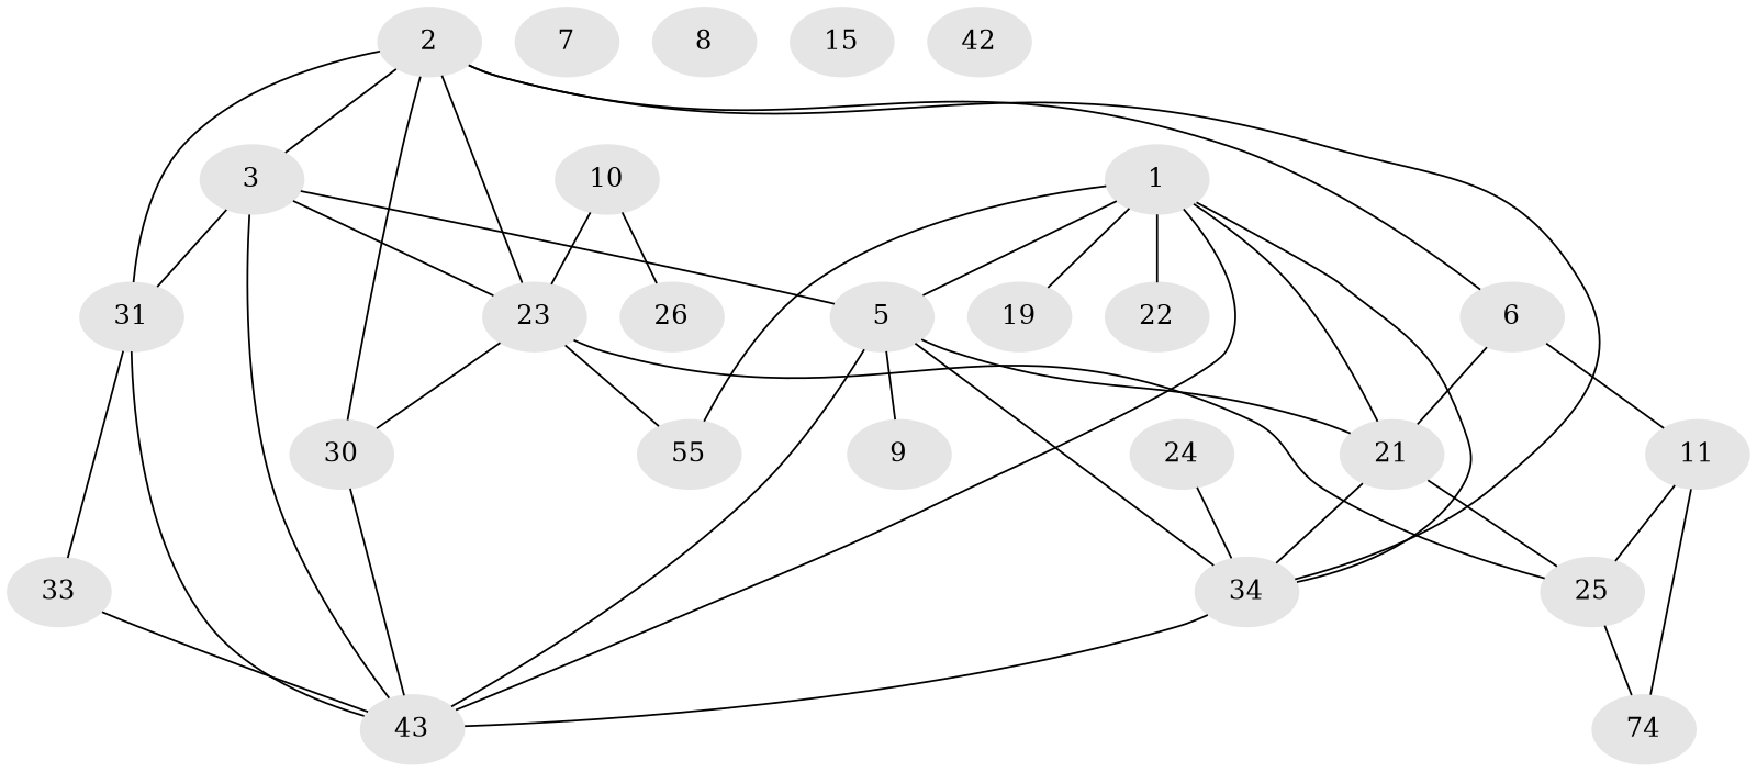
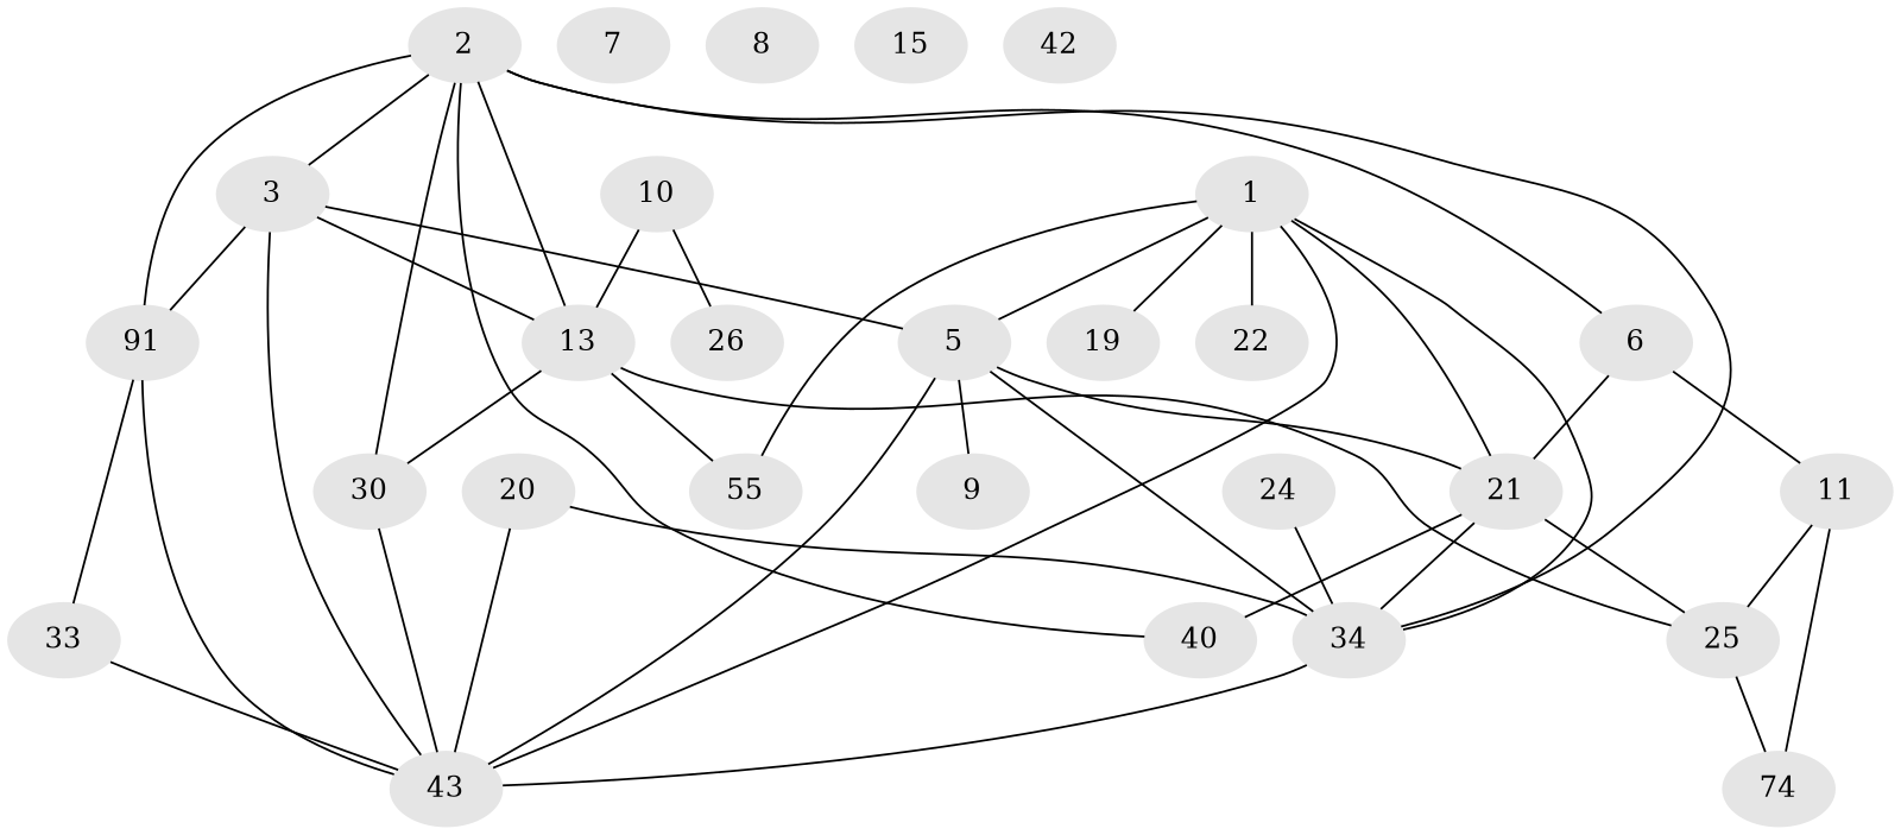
  graph {
    node [color=gray90 style=filled]
    1 [super="+13+14"]
    5 [super="+37"]
    19
    21
    22 [super="+28"]
    34 [super="+46"]
    43 [super="+48+53"]
    55 [super="+57"]
    9
+   40
    25 [super="+56+27"]
    2 [super="+29"]
    3 [super="+51+59+12"]
    6
-   23 [super="+50+35"]
+   23 [super="+50+35" label=13]
    30
-   31
+   31 [label=91]
    11 [super="+16"]
    33
+   20
    n21 [label=74 super="+58"]
    7
    8
    10 [super="+18+45"]
    26
    15
    24
    42
    1 -- 5
    1 -- 19
    1 -- 21
    1 -- 22
    1 -- 34
    1 -- 43
    1 -- 55
    5 -- 21
    5 -- 34 [weight=2]
    5 -- 43
    5 -- 9
    21 -- 34
+   21 -- 40
    21 -- 25
    34 -- 43
    25 -- n21
    2 -- 34
+   2 -- 40
    2 -- 3
    2 -- 6
    2 -- 23
    2 -- 30
    2 -- 31
    3 -- 5
    3 -- 43
    3 -- 23
    3 -- 31
    6 -- 21
    6 -- 11
    23 -- 55
    23 -- 25
    23 -- 30
    30 -- 43
    31 -- 43
    31 -- 33
    11 -- 25 [weight=2]
    11 -- n21
    33 -- 43
+   20 -- 34
+   20 -- 43
    10 -- 23 [weight=2]
    10 -- 26
    24 -- 34
  }
